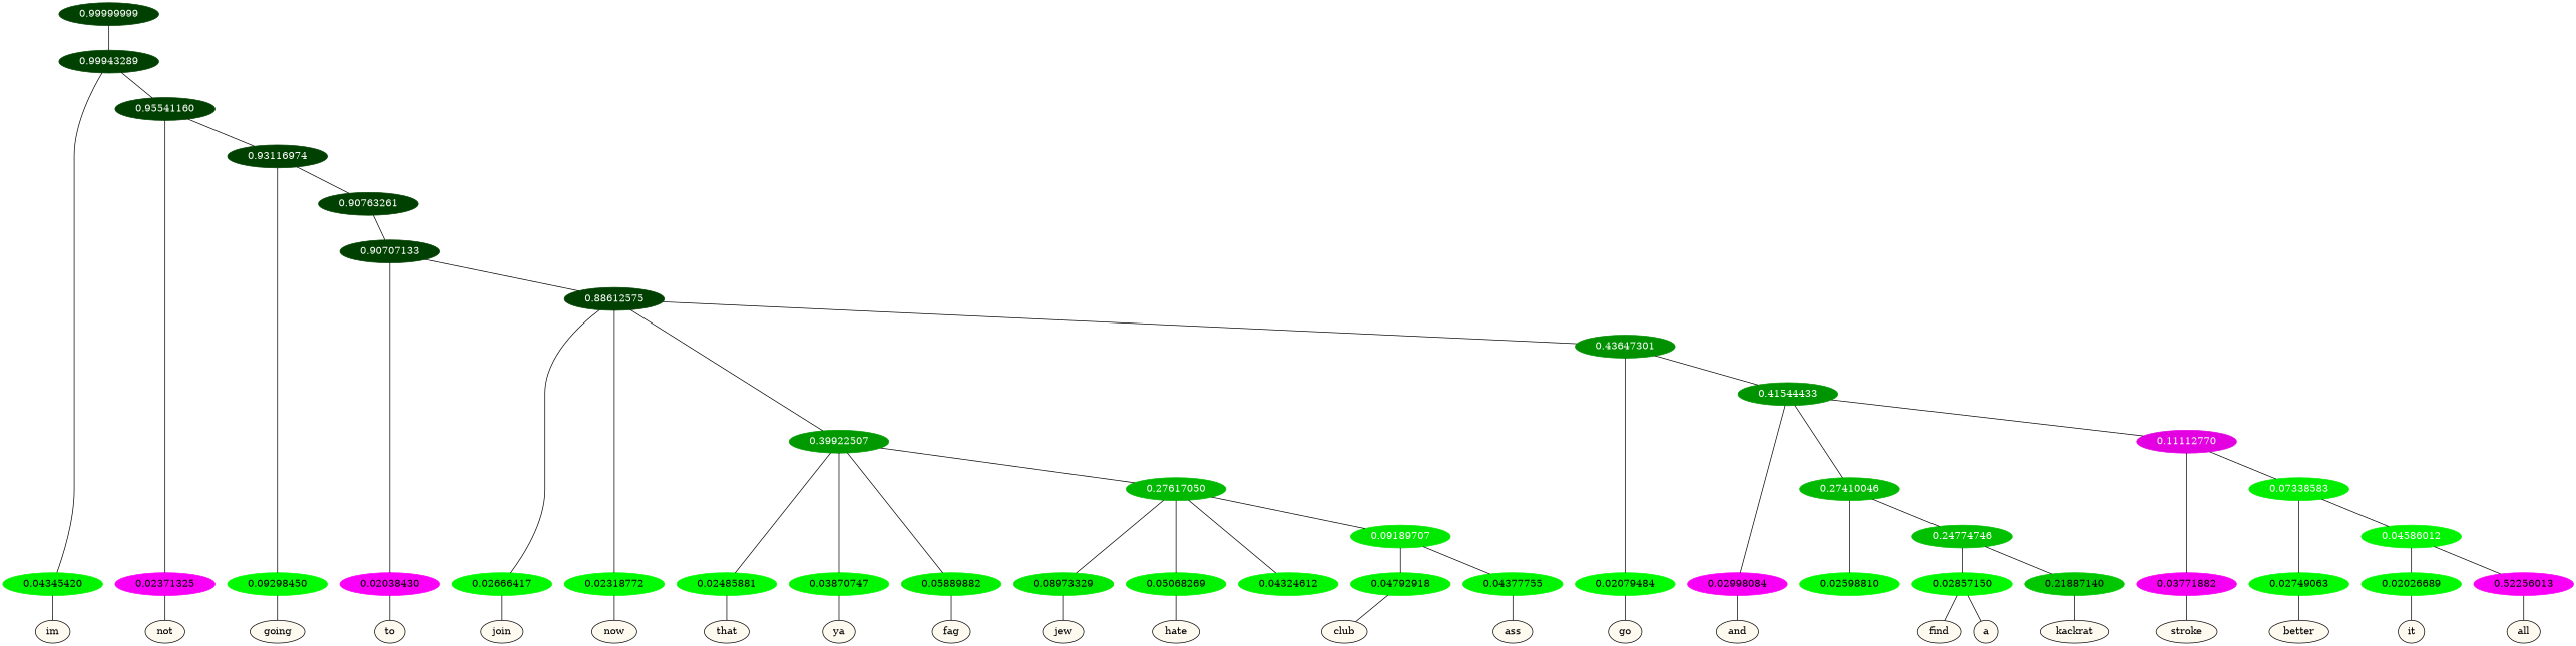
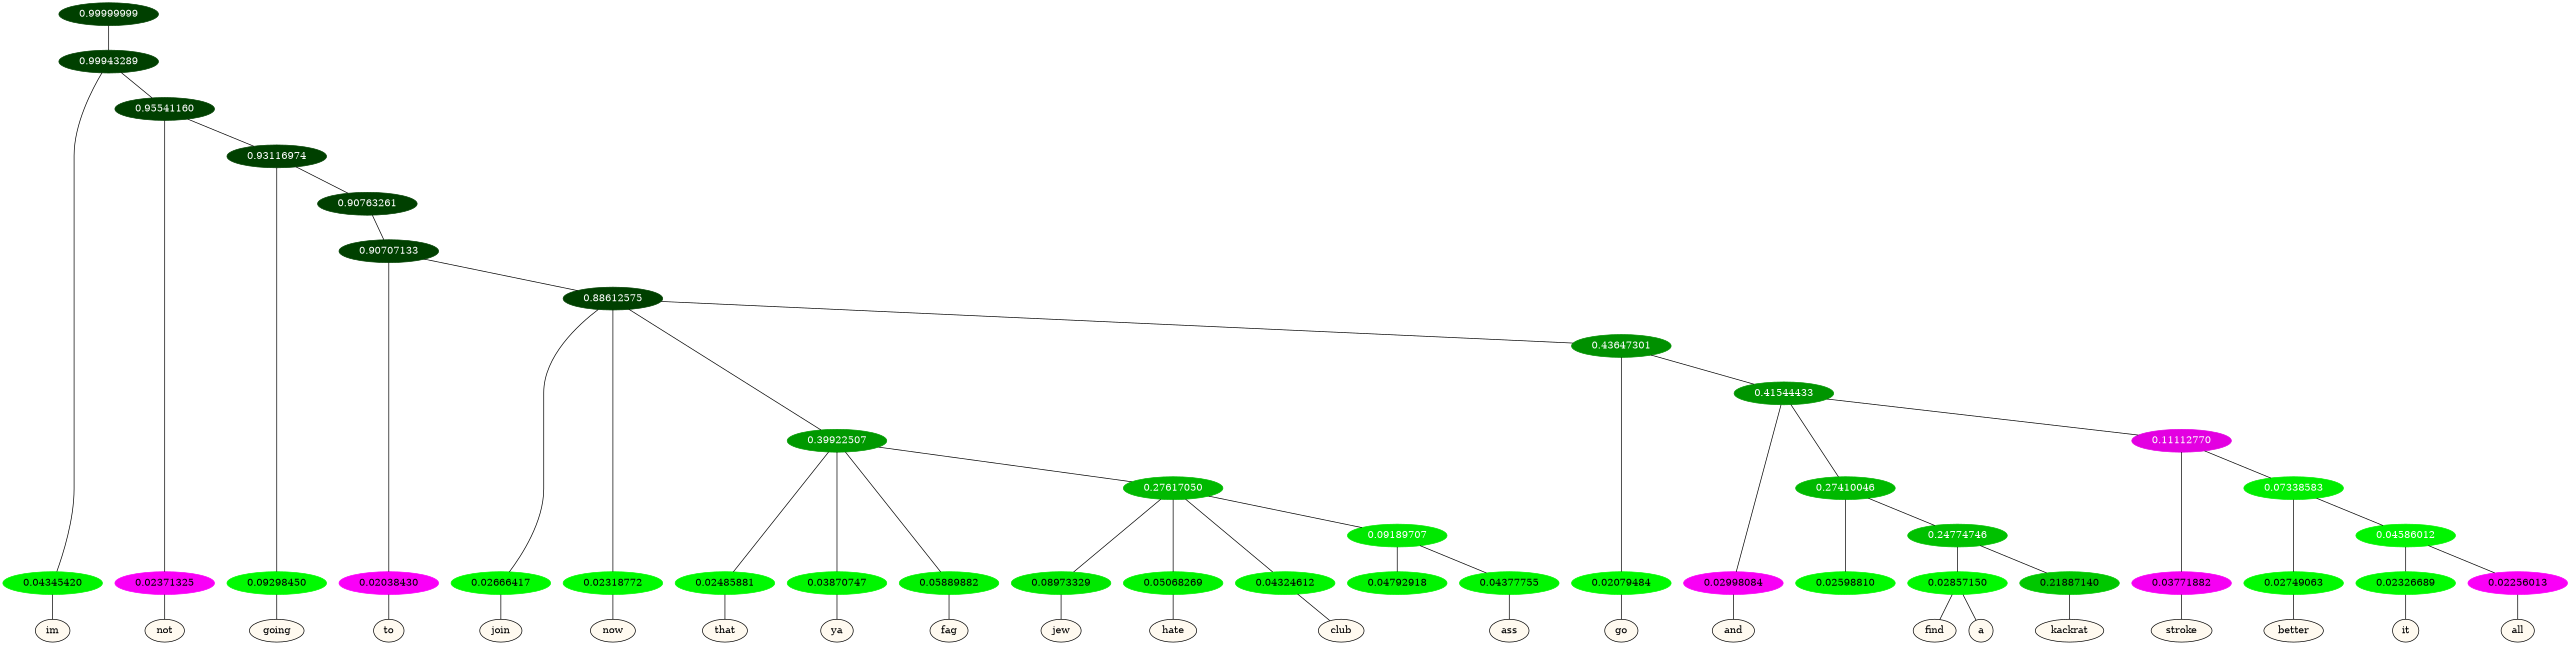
  graph {
    node [color=black format=png nodesep=0.001 ordering=out overlap_scaling=0.01 ranksep=0.001 style=filled fontcolor=black]
    n1 [fillcolor=floralwhite height=0.15 label=im style="filled,solid" width=0.15 fontcolor=""]
    n2 [fillcolor=floralwhite height=0.15 label=not style="filled,solid" width=0.15 fontcolor=""]
    n3 [fillcolor=floralwhite height=0.15 label=going style="filled,solid" width=0.15 fontcolor=""]
    n4 [fillcolor=floralwhite height=0.15 label=to style="filled,solid" width=0.15 fontcolor=""]
    n5 [fillcolor=floralwhite height=0.15 label=join style="filled,solid" width=0.15 fontcolor=""]
    n6 [fillcolor=floralwhite height=0.15 label=that style="filled,solid" width=0.15 fontcolor=""]
    n7 [fillcolor=floralwhite height=0.15 label=ass style="filled,solid" width=0.15 fontcolor=""]
    n8 [fillcolor=floralwhite height=0.15 label=jew style="filled,solid" width=0.15 fontcolor=""]
    n9 [fillcolor=floralwhite height=0.15 label=hate style="filled,solid" width=0.15 fontcolor=""]
    n10 [fillcolor=floralwhite height=0.15 label=club style="filled,solid" width=0.15 fontcolor=""]
    n11 [fillcolor=floralwhite height=0.15 label=ya style="filled,solid" width=0.15 fontcolor=""]
    n12 [fillcolor=floralwhite height=0.15 label=fag style="filled,solid" width=0.15 fontcolor=""]
    n13 [fillcolor=floralwhite height=0.15 label=now style="filled,solid" width=0.15 fontcolor=""]
    n14 [fillcolor=floralwhite height=0.15 label=go style="filled,solid" width=0.15 fontcolor=""]
    n15 [fillcolor=floralwhite height=0.15 label=find style="filled,solid" width=0.15 fontcolor=""]
    n16 [fillcolor=floralwhite height=0.15 label=a style="filled,solid" width=0.15 fontcolor=""]
    n17 [fillcolor=floralwhite height=0.15 label=kackrat style="filled,solid" width=0.15 fontcolor=""]
    n18 [fillcolor=floralwhite height=0.15 label=and style="filled,solid" width=0.15 fontcolor=""]
    n19 [fillcolor=floralwhite height=0.15 label=stroke style="filled,solid" width=0.15 fontcolor=""]
    n20 [fillcolor=floralwhite height=0.15 label=it style="filled,solid" width=0.15 fontcolor=""]
    n21 [fillcolor=floralwhite height=0.15 label=all style="filled,solid" width=0.15 fontcolor=""]
    n22 [fillcolor=floralwhite height=0.15 label=better style="filled,solid" width=0.15 fontcolor=""]
    n23 [color="0.334 1.000 0.957" height=0.15 label=0.04345420 width=0.15]
    n24 [color="0.835 1.000 0.976" height=0.15 label=0.02371325 width=0.15]
    n25 [color="0.334 1.000 0.977" height=0.15 label=0.09298450 width=0.15]
    n26 [color="0.835 1.000 0.980" height=0.15 label=0.02038430 width=0.15]
    n27 [color="0.334 1.000 0.973" height=0.15 label=0.02666417 width=0.15]
    n28 [color="0.334 1.000 0.975" height=0.15 label=0.02485881 width=0.15]
    n29 [color="0.334 1.000 0.952" height=0.15 label=0.04792918 width=0.15]
    n30 [color="0.334 1.000 0.956" height=0.15 label=0.04377755 width=0.15]
    n31 [color="0.334 1.000 0.910" height=0.15 label=0.08973329 width=0.15]
    n32 [color="0.334 1.000 0.949" height=0.15 label=0.05068269 width=0.15]
    n33 [color="0.334 1.000 0.957" height=0.15 label=0.04324612 width=0.15]
    n34 [color="0.334 1.000 0.961" height=0.15 label=0.03870747 width=0.15]
    n35 [color="0.334 1.000 0.941" height=0.15 label=0.05889882 width=0.15]
    n36 [color="0.334 1.000 0.977" height=0.15 label=0.02318772 width=0.15]
    n37 [color="0.334 1.000 0.979" height=0.15 label=0.02079484 width=0.15]
    n38 [color="0.334 1.000 0.974" height=0.15 label=0.02598810 width=0.15]
    n39 [color="0.334 1.000 0.971" height=0.15 label=0.02857150 width=0.15]
    n40 [color="0.334 1.000 0.781" height=0.15 label=0.21887140 width=0.15]
    n41 [color="0.835 1.000 0.970" height=0.15 label=0.02998084 width=0.15]
    n42 [color="0.835 1.000 0.962" height=0.15 label=0.03771882 width=0.15]
-   n43 [color="0.334 1.000 0.977" height=0.15 label=0.02026689 width=0.15]
-   n44 [color="0.835 1.000 0.977" height=0.15 label=0.52256013 width=0.15]
+   n43 [color="0.334 1.000 0.977" height=0.15 label=0.02326689 width=0.15]
+   n44 [color="0.835 1.000 0.977" height=0.15 label=0.02256013 width=0.15]
    n45 [color="0.334 1.000 0.973" height=0.15 label=0.02749063 width=0.15]
    n46 [color="0.334 1.000 0.250" fontcolor=grey99 height=0.15 label=0.99999999 width=0.15]
    n47 [color="0.334 1.000 0.250" fontcolor=grey99 height=0.15 label=0.99943289 width=0.15]
    n48 [color="0.334 1.000 0.250" fontcolor=grey99 height=0.15 label=0.95541160 width=0.15]
    n49 [color="0.334 1.000 0.250" fontcolor=grey99 height=0.15 label=0.93116974 width=0.15]
    n50 [color="0.334 1.000 0.250" fontcolor=grey99 height=0.15 label=0.90763261 width=0.15]
    n51 [color="0.334 1.000 0.250" fontcolor=grey99 height=0.15 label=0.90707133 width=0.15]
    n52 [color="0.334 1.000 0.250" fontcolor=grey99 height=0.15 label=0.88612575 width=0.15]
    n53 [color="0.334 1.000 0.601" fontcolor=grey99 height=0.15 label=0.39922507 width=0.15]
    n54 [color="0.334 1.000 0.564" fontcolor=grey99 height=0.15 label=0.43647301 width=0.15]
    n55 [color="0.334 1.000 0.724" fontcolor=grey99 height=0.15 label=0.27617050 width=0.15]
    n56 [color="0.334 1.000 0.585" fontcolor=grey99 height=0.15 label=0.41544433 width=0.15]
    n57 [color="0.334 1.000 0.908" fontcolor=grey99 height=0.15 label=0.09189707 width=0.15]
    n58 [color="0.334 1.000 0.726" fontcolor=grey99 height=0.15 label=0.27410046 width=0.15]
    n59 [color="0.835 1.000 0.889" fontcolor=grey99 height=0.15 label=0.11112770 width=0.15]
    n60 [color="0.334 1.000 0.752" fontcolor=grey99 height=0.15 label=0.24774746 width=0.15]
    n61 [color="0.334 1.000 0.927" fontcolor=grey99 height=0.15 label=0.07338583 width=0.15]
    n62 [color="0.334 1.000 0.954" fontcolor=grey99 height=0.15 label=0.04586012 width=0.15]
    subgraph sub_1 {
      rank=same
      n1
      n2
      n3
      n4
      n5
      n6
      n7
      n8
      n9
      n10
      n11
      n12
      n13
      n14
      n15
      n16
      n17
      n18
      n19
      n20
      n21
      n22
    }
    subgraph sub_2 {
      rank=same
      n23
      n24
      n25
      n26
      n27
      n28
      n29
      n30
      n31
      n32
      n33
      n34
      n35
      n36
      n37
      n38
      n39
      n40
      n41
      n42
      n43
      n44
      n45
    }
    n23 -- n1
    n24 -- n2
    n25 -- n3
    n26 -- n4
    n27 -- n5
    n28 -- n6
    n30 -- n7
    n31 -- n8
    n32 -- n9
-   n29 -- n10
+   n33 -- n10
    n34 -- n11
    n35 -- n12
    n36 -- n13
    n37 -- n14
    n39 -- n15
    n39 -- n16
    n40 -- n17
    n41 -- n18
    n42 -- n19
    n43 -- n20
    n44 -- n21
    n45 -- n22
    n46 -- n47
    n47 -- n23
    n47 -- n48
    n48 -- n24
    n48 -- n49
    n49 -- n25
    n49 -- n50
    n50 -- n51
    n51 -- n26
    n51 -- n52
    n52 -- n27
    n52 -- n36
    n52 -- n53
    n52 -- n54
    n53 -- n28
    n53 -- n34
    n53 -- n35
    n53 -- n55
    n54 -- n37
    n54 -- n56
    n55 -- n31
    n55 -- n32
    n55 -- n33
    n55 -- n57
    n56 -- n41
    n56 -- n58
    n56 -- n59
    n57 -- n29
    n57 -- n30
    n58 -- n38
    n58 -- n60
    n59 -- n42
    n59 -- n61
    n60 -- n39
    n60 -- n40
    n61 -- n45
    n61 -- n62
    n62 -- n43
    n62 -- n44
  }
